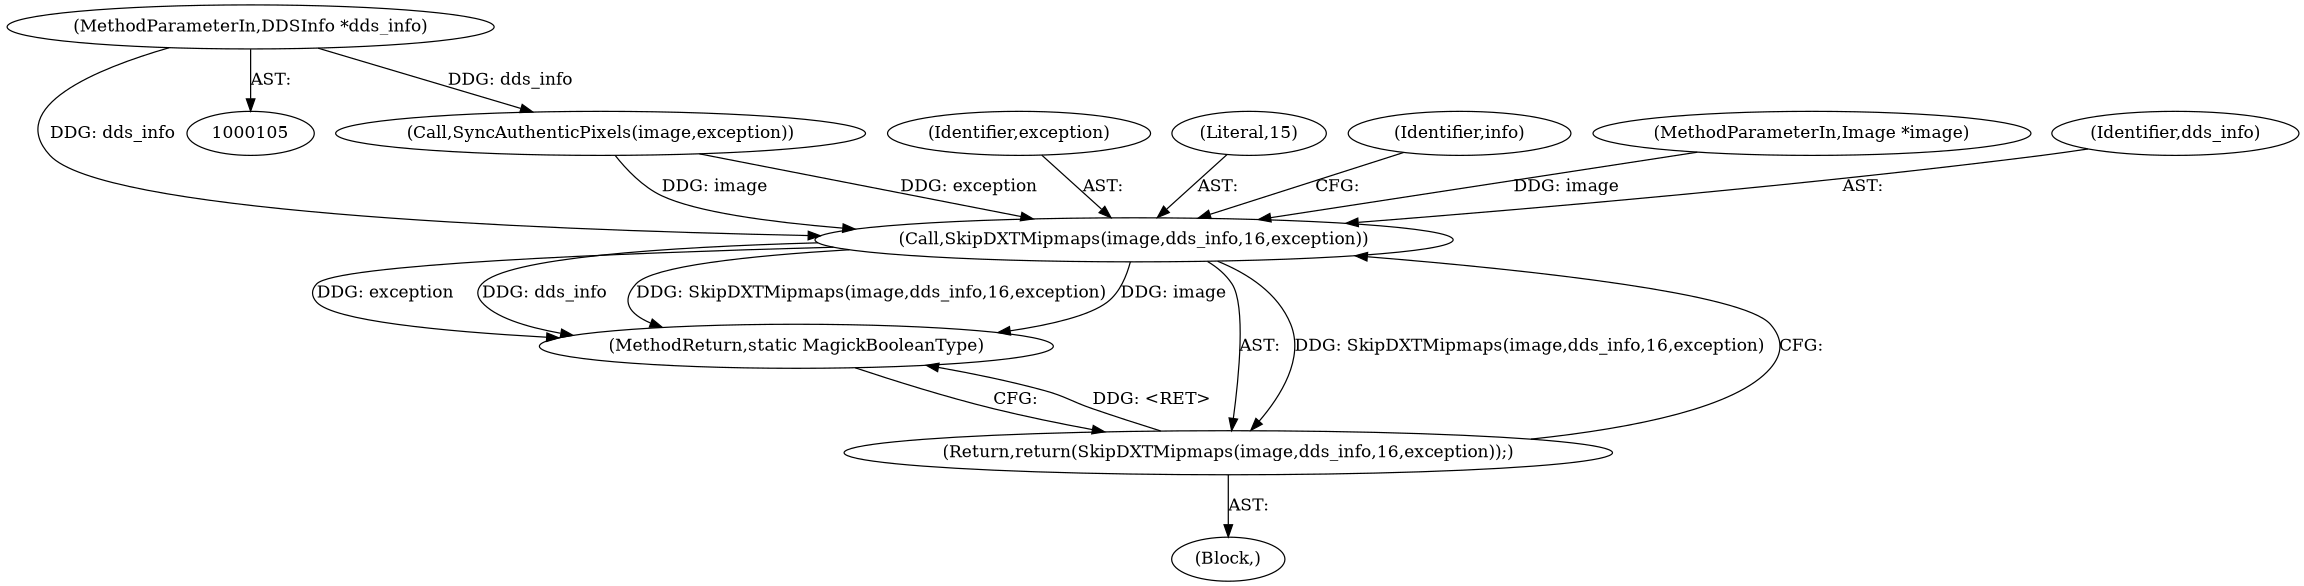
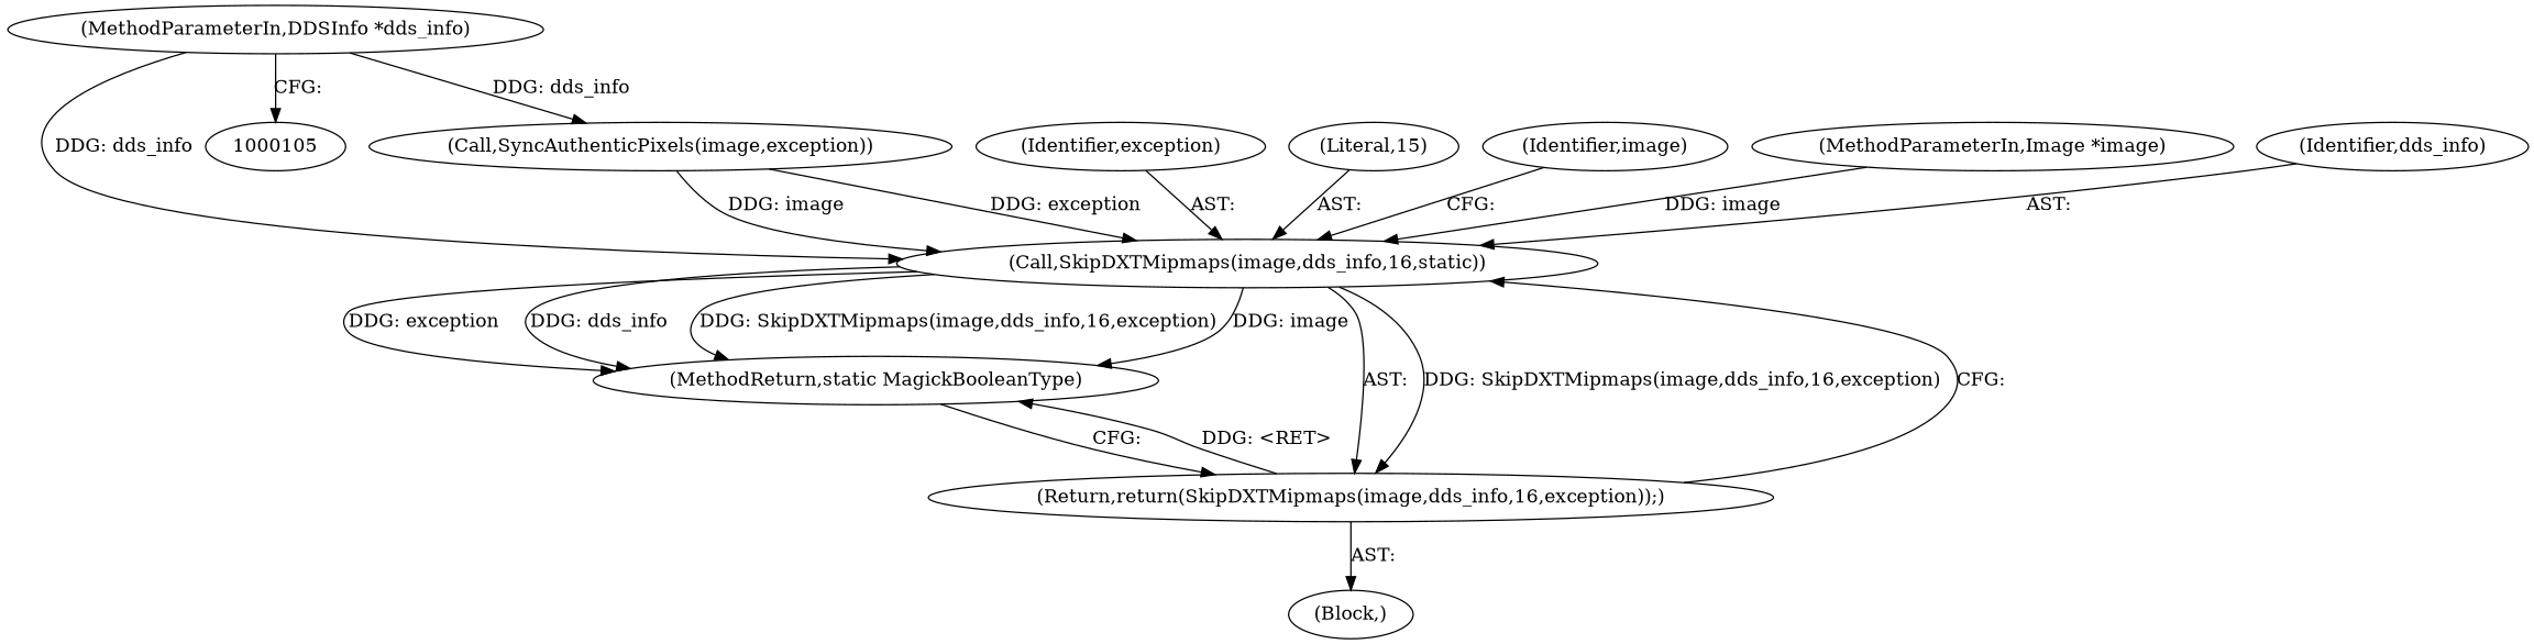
  digraph {
    n1 [label="(MethodParameterIn,DDSInfo *dds_info)"]
-   n2 [label="(Call,SkipDXTMipmaps(image,dds_info,16,exception))"]
+   n2 [label="(Call,SkipDXTMipmaps(image,dds_info,16,static))"]
    1000105
    n4 [label="(Call,SyncAuthenticPixels(image,exception))"]
    n5 [label="(MethodReturn,static MagickBooleanType)"]
    n6 [label="(Return,return(SkipDXTMipmaps(image,dds_info,16,exception));)"]
    n7 [label="(Block,)"]
    n8 [label="(Identifier,exception)"]
    n9 [label="(Literal,15)"]
-   n10 [label="(Identifier,info)"]
+   n10 [label="(Identifier,image)"]
    n11 [label="(MethodParameterIn,Image *image)"]
    n12 [label="(Identifier,dds_info)"]
    n1 -> n2 [label="DDG: dds_info"]
-   n1 -> 1000105 [label="AST: "]
+   n1 -> 1000105 [label="CFG: "]
    n1 -> n4 [label="DDG: dds_info"]
    n2 -> n5 [label="DDG: exception"]
    n2 -> n5 [label="DDG: dds_info"]
    n2 -> n5 [label="DDG: SkipDXTMipmaps(image,dds_info,16,exception)"]
    n2 -> n5 [label="DDG: image"]
    n2 -> n6 [label="AST: "]
    n2 -> n6 [label="DDG: SkipDXTMipmaps(image,dds_info,16,exception)"]
    n4 -> n2 [label="DDG: image"]
    n4 -> n2 [label="DDG: exception"]
    n5 -> n6 [label="CFG: "]
    n6 -> n2 [label="CFG: "]
    n6 -> n5 [label="DDG: <RET>"]
    n6 -> n7 [label="AST: "]
    n8 -> n2 [label="AST: "]
    n9 -> n2 [label="AST: "]
    n10 -> n2 [label="CFG: "]
    n11 -> n2 [label="DDG: image"]
    n12 -> n2 [label="AST: "]
  }
